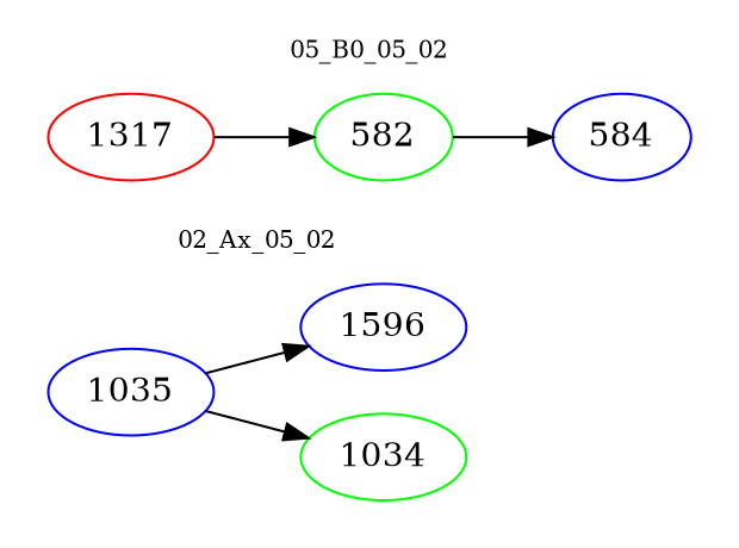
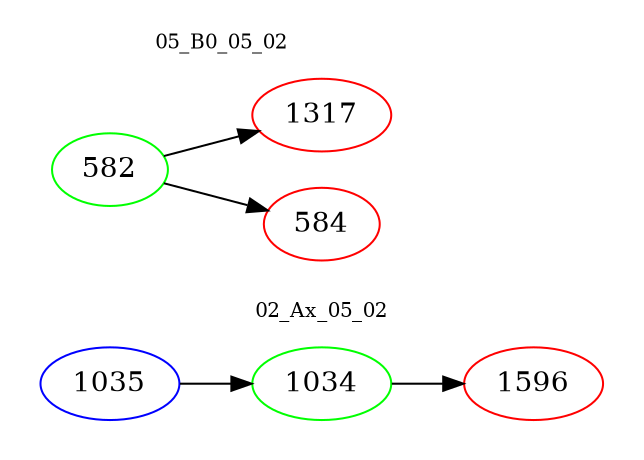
  digraph {
    rankdir=LR
    node [color=green]
    edge [color=black]
    n1 [label=1034]
    n2 [color=blue label=1035]
-   n3 [color=blue label=1596]
+   n3 [color=red label=1596]
    n4 [label=582]
-   n5 [color=blue label=584]
+   n5 [color=red label=584]
    n6 [color=red label=1317]
    subgraph cluster_1 {
      color=white
      fontsize=10
      label="02_Ax_05_02"
      n1
      n2
      n3
    }
    subgraph cluster_2 {
      color=white
      fontsize=10
      label="05_B0_05_02"
      n4
      n5
      n6
    }
-   n2 -> n3
+   n1 -> n3
    n2 -> n1
    n4 -> n5
-   n6 -> n4
+   n4 -> n6
  }
